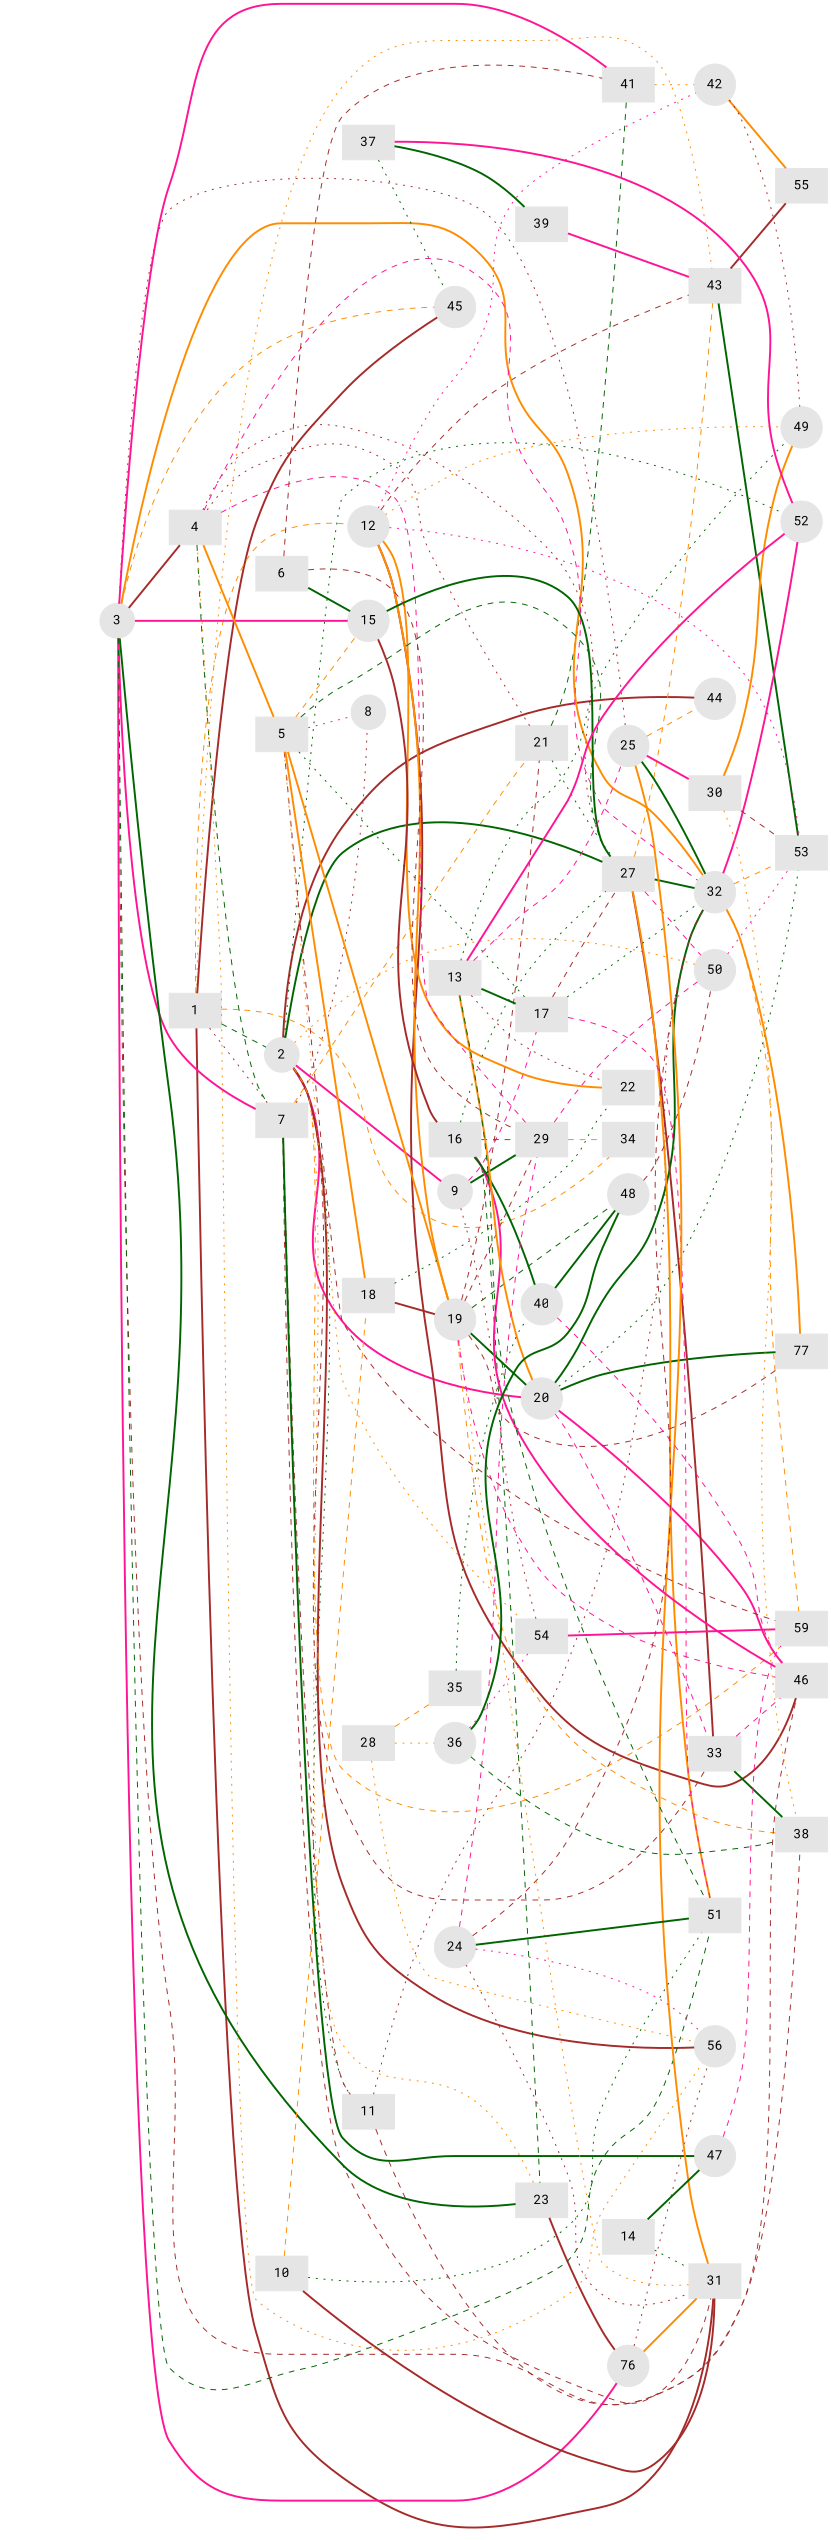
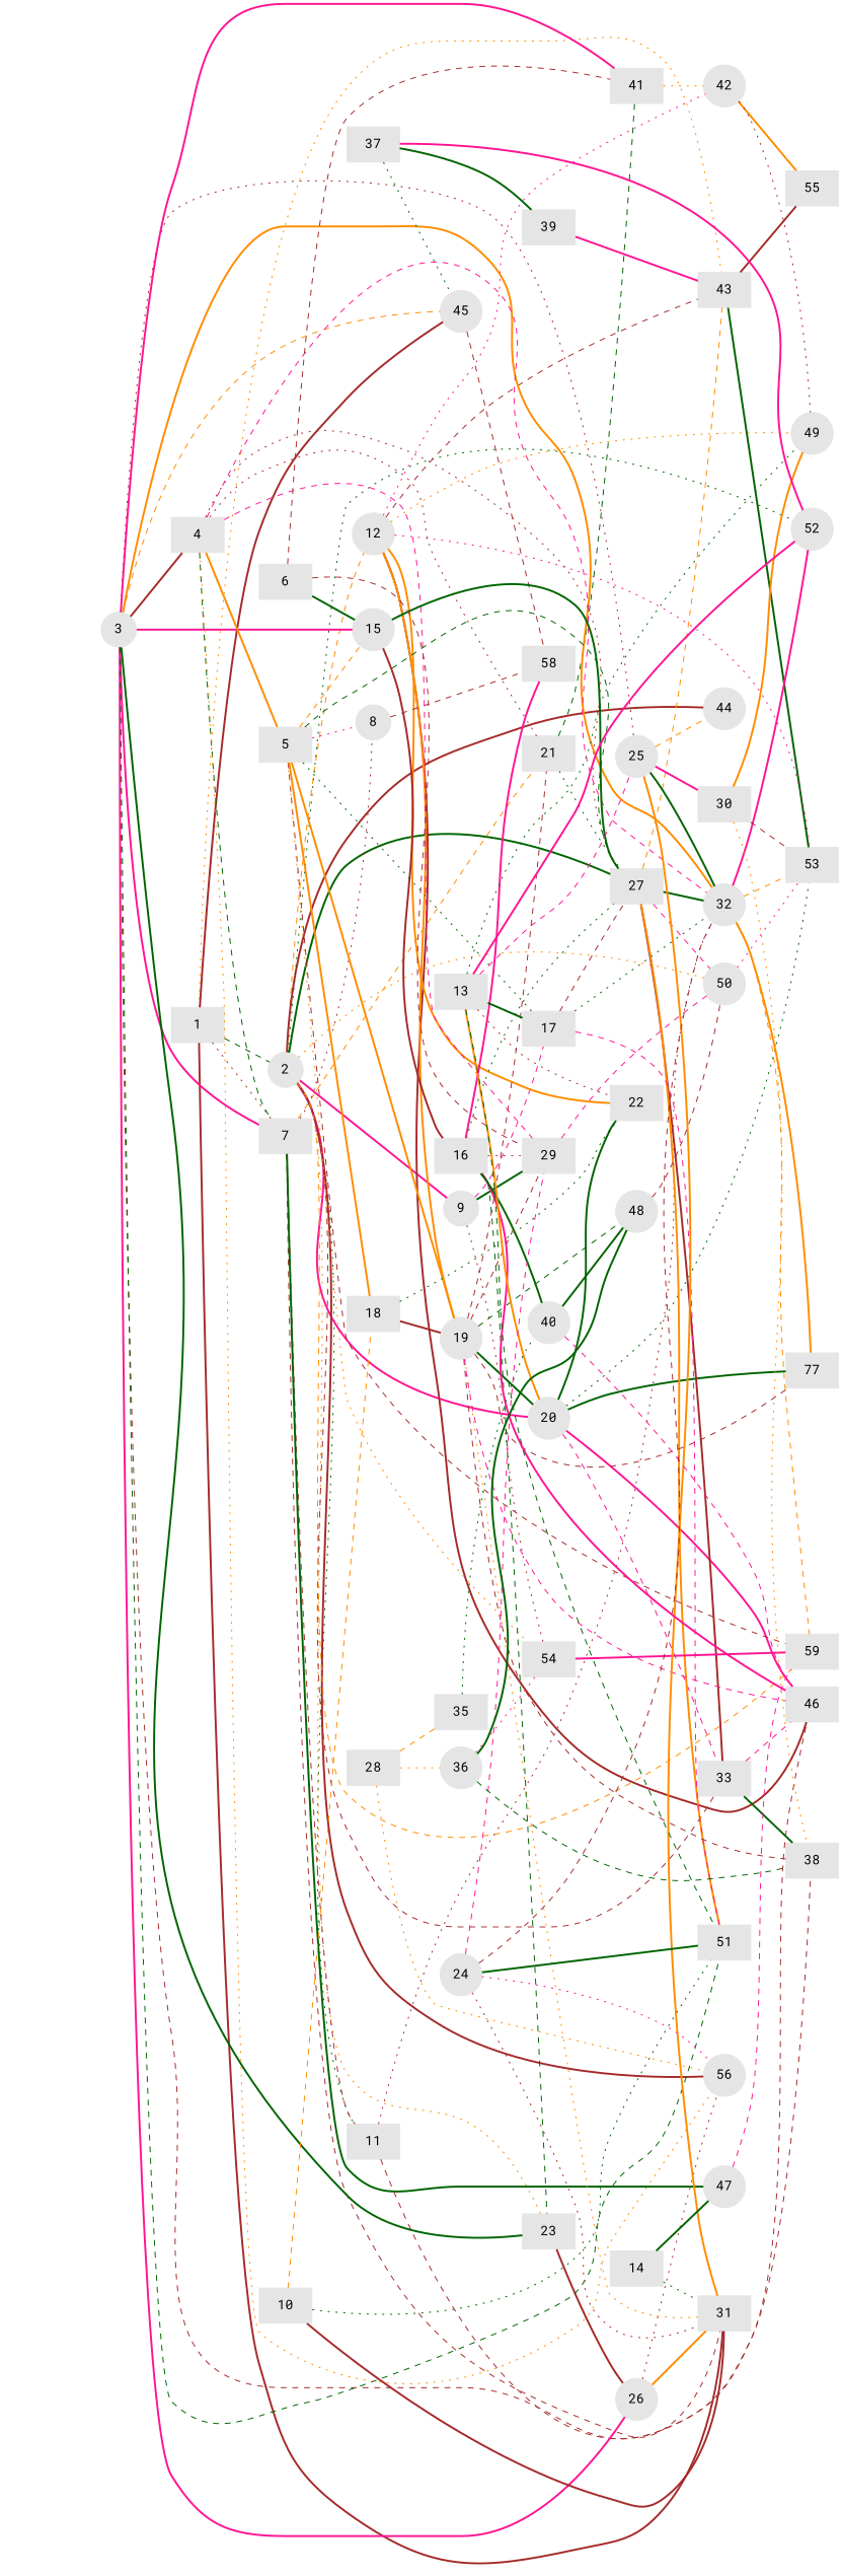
  graph {
    fontname="Roboto Mono"
    rankdir=LR
    node [color=gray90 fontname="Roboto Mono" shape=box style=filled]
    edge [color=brown fontname="Roboto Mono" style=bold weight=1.0]
    2 [shape=circle]
    1
    7
    31
-   34
    43
    45 [shape=circle]
    9 [shape=circle]
    11
    12 [shape=circle]
    20 [shape=circle]
    23
    27
    33
    44 [shape=circle]
    50 [shape=circle]
    52 [shape=circle]
    56 [shape=circle]
    59
    21
    8 [shape=circle]
    47 [shape=circle]
    53
    55
+   58
    29
    17
    54
    32 [shape=circle]
    38
    46
    19 [shape=circle]
    22
    42 [shape=circle]
    49 [shape=circle]
    n36 [label=77]
-   26 [shape=circle label=76]
+   26 [shape=circle]
    51
    3 [shape=circle]
    4
    15 [shape=circle]
    25 [shape=circle]
    41
    5
    16
    30
    18
    48 [shape=circle]
    6
    10
    13
    14
    40 [shape=circle]
    24 [shape=circle]
    28
    35
    36 [shape=circle]
    37
    39
    2 -- 9 [color=deeppink]
    2 -- 11 [color=darkgreen style=dotted weight=2.0]
-   1 -- 12 [color=darkorange style=dashed]
+   2 -- 12 [color=darkorange style=dashed]
    2 -- 20 [color=deeppink weight=2.0]
    2 -- 23 [color=darkorange style=dotted]
    2 -- 27 [color=darkgreen weight=3.0]
    2 -- 33 [style=dashed]
    2 -- 44 [weight=2.0]
    2 -- 50 [color=darkorange style=dotted]
    2 -- 52 [color=darkgreen style=dotted]
    2 -- 56
    2 -- 59 [color=darkorange style=dashed]
    1 -- 2 [color=darkgreen style=dashed]
    1 -- 7 [style=dotted]
    1 -- 31
-   1 -- 34 [color=darkorange style=dashed]
    1 -- 43 [color=darkorange style=dotted]
    1 -- 45
    7 -- 31 [style=dashed]
    7 -- 11 [style=dashed weight=2.0]
    7 -- 21 [color=darkorange style=dashed]
    7 -- 8 [style=dotted]
    7 -- 47 [color=darkgreen]
    43 -- 53 [color=darkgreen]
    43 -- 55
+   45 -- 58 [style=dashed]
    9 -- 29 [color=darkgreen]
    9 -- 17 [color=deeppink style=dashed]
    9 -- 54 [style=dotted]
    11 -- 32 [style=dotted]
    11 -- 38 [style=dashed]
    12 -- 43 [style=dashed]
    12 -- 53 [color=deeppink style=dotted]
    12 -- 46
    12 -- 19 [color=darkorange weight=2.0]
    12 -- 22 [color=darkorange]
    12 -- 42 [color=deeppink style=dotted]
    12 -- 49 [color=darkorange style=dotted]
    20 -- 33 [color=deeppink style=dashed]
    20 -- 53 [color=darkgreen style=dotted]
    20 -- 46 [color=deeppink]
-   20 -- 32 [color=darkgreen]
+   20 -- 22 [color=darkgreen]
    20 -- n36 [color=darkgreen]
    23 -- 26
    27 -- 43 [color=darkorange style=dashed]
    27 -- 33
    27 -- 50 [color=deeppink style=dashed]
    27 -- 32 [color=darkgreen]
    27 -- 51 [color=darkorange]
    33 -- 38 [color=darkgreen]
    33 -- 46 [color=deeppink style=dashed]
    50 -- 53 [color=deeppink style=dotted]
    21 -- 27 [color=darkgreen style=dotted]
    21 -- 41 [color=darkgreen style=dashed]
+   8 -- 58 [style=dashed]
    47 -- 59 [color=deeppink style=dashed]
-   29 -- 34 [color=darkorange style=dashed weight=2.0]
    29 -- 50 [color=deeppink style=dashed]
    17 -- 27 [style=dashed]
    17 -- 32 [color=darkgreen style=dotted]
    17 -- 51 [color=deeppink style=dashed]
    54 -- 59 [color=deeppink]
    32 -- 52 [color=deeppink]
    32 -- 59 [color=darkorange style=dashed]
    32 -- 53 [color=darkorange style=dashed]
    32 -- n36 [color=darkorange]
    19 -- 31 [color=darkorange style=dotted weight=2.0]
    19 -- 20 [color=darkgreen]
    19 -- 21 [style=dashed]
    19 -- 29 [style=dashed]
-   19 -- 38 [color=darkorange style=dashed]
+   19 -- 38 [style=dashed]
    19 -- 46 [color=deeppink style=dashed]
    19 -- n36 [style=dashed]
    19 -- 48 [color=darkgreen style=dashed]
    42 -- 55 [color=darkorange]
    42 -- 49 [style=dotted]
    26 -- 31 [color=darkorange]
    26 -- 56 [style=dotted]
    3 -- 7 [color=deeppink]
    3 -- 45 [color=darkorange style=dashed]
    3 -- 23 [color=darkgreen]
    3 -- 32 [color=darkorange]
    3 -- 46 [style=dashed]
    3 -- 26 [color=deeppink]
    3 -- 51 [color=darkgreen style=dashed]
    3 -- 4
    3 -- 15 [color=deeppink weight=2.0]
    3 -- 25 [style=dotted]
    3 -- 41 [color=deeppink]
    4 -- 7 [color=darkgreen style=dashed]
    4 -- 27 [style=dotted]
    4 -- 56 [color=darkorange style=dotted]
    4 -- 21 [style=dotted]
    4 -- 29 [color=deeppink style=dashed]
    4 -- 32 [color=deeppink style=dashed]
    4 -- 5 [color=darkorange]
    15 -- 27 [color=darkgreen weight=2.0]
    15 -- 16
    25 -- 31 [color=darkorange weight=3.0]
    25 -- 44 [color=darkorange style=dashed]
    25 -- 32 [color=darkgreen]
    25 -- 30 [color=deeppink]
    41 -- 42 [color=darkorange style=dotted]
    5 -- 27 [color=darkgreen style=dashed weight=2.0]
    5 -- 59 [style=dashed]
    5 -- 8 [color=deeppink style=dotted]
    5 -- 17 [color=darkgreen style=dotted]
    5 -- 54 [color=darkorange style=dotted]
    5 -- 19 [color=darkorange]
    5 -- 15 [color=darkorange style=dashed]
    5 -- 18 [color=darkorange]
    16 -- 23 [color=darkgreen style=dashed]
    16 -- 27 [color=darkgreen style=dotted]
-   16 -- 29 [style=dashed]
+   16 -- 58 [color=deeppink]
+   16 -- 29 [style=dotted]
    16 -- 46 [color=deeppink]
    16 -- 40 [color=darkgreen]
    30 -- 53 [style=dashed]
    30 -- 38 [color=darkorange style=dotted]
    30 -- 49 [color=darkorange]
    18 -- 19
    18 -- 22 [color=darkgreen style=dotted]
    48 -- 50 [style=dashed]
    6 -- 29 [style=dashed]
    6 -- 15 [color=darkgreen]
    6 -- 41 [style=dashed]
    10 -- 31
    10 -- 51 [color=darkgreen style=dotted]
    10 -- 18 [color=darkorange style=dashed]
    13 -- 20 [color=darkorange]
    13 -- 52 [color=deeppink]
    13 -- 17 [color=darkgreen]
    13 -- 22 [style=dotted]
    13 -- 49 [color=darkgreen style=dotted]
    13 -- 51 [color=darkgreen style=dashed weight=2.0]
    13 -- 25 [color=deeppink style=dashed]
    14 -- 31 [color=darkgreen style=dotted]
    14 -- 47 [color=darkgreen]
    40 -- 46 [color=deeppink style=dashed]
    40 -- 48 [color=darkgreen]
    24 -- 31 [style=dotted]
    24 -- 56 [color=deeppink style=dotted]
    24 -- 29 [color=deeppink style=dashed]
    24 -- 32 [style=dashed]
    24 -- 51 [color=darkgreen]
    28 -- 56 [color=darkorange style=dotted]
    28 -- 35 [color=darkorange style=dashed]
    28 -- 36 [color=darkorange style=dotted]
    35 -- 40 [color=darkgreen style=dotted]
    36 -- 54 [color=deeppink style=dotted]
    36 -- 38 [color=darkgreen style=dashed]
    36 -- 48 [color=darkgreen]
    37 -- 45 [color=darkgreen style=dotted]
    37 -- 52 [color=deeppink]
    37 -- 39 [color=darkgreen]
    39 -- 43 [color=deeppink]
  }
